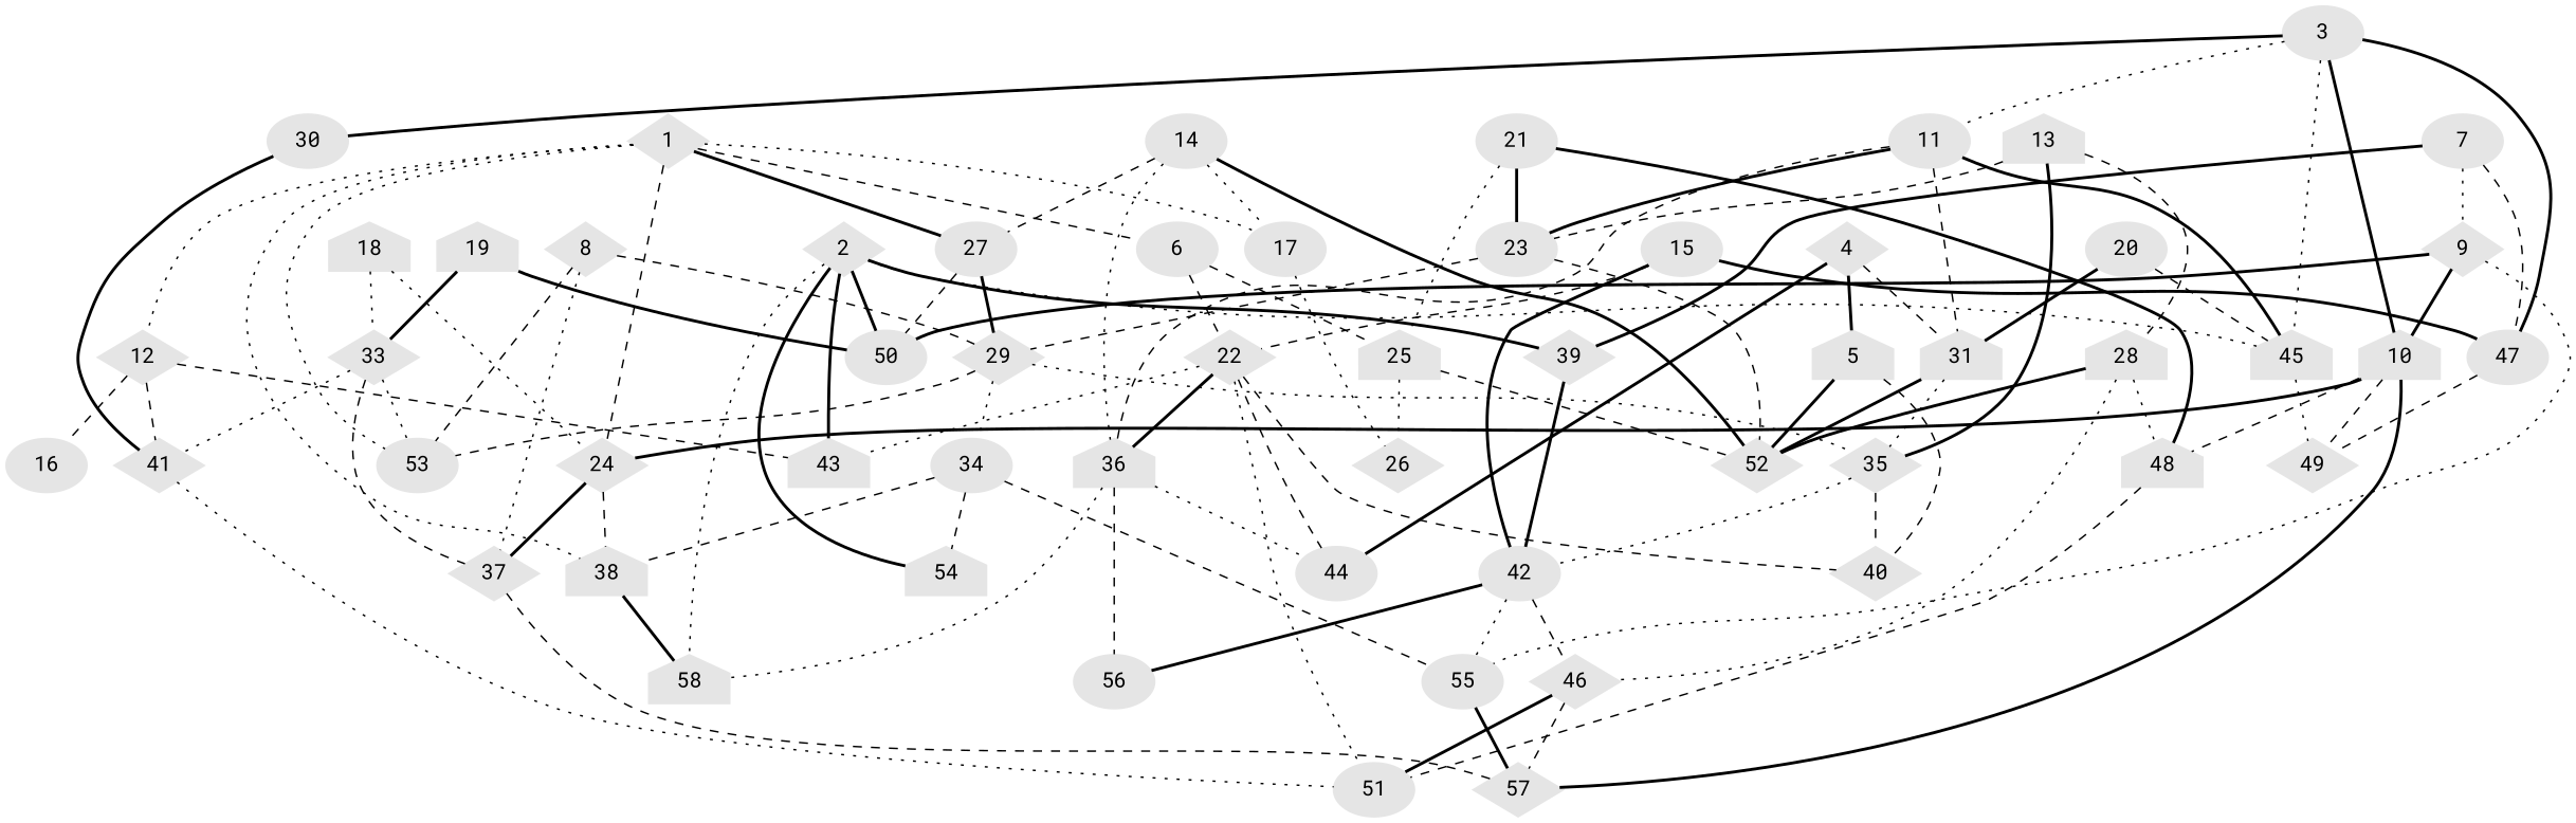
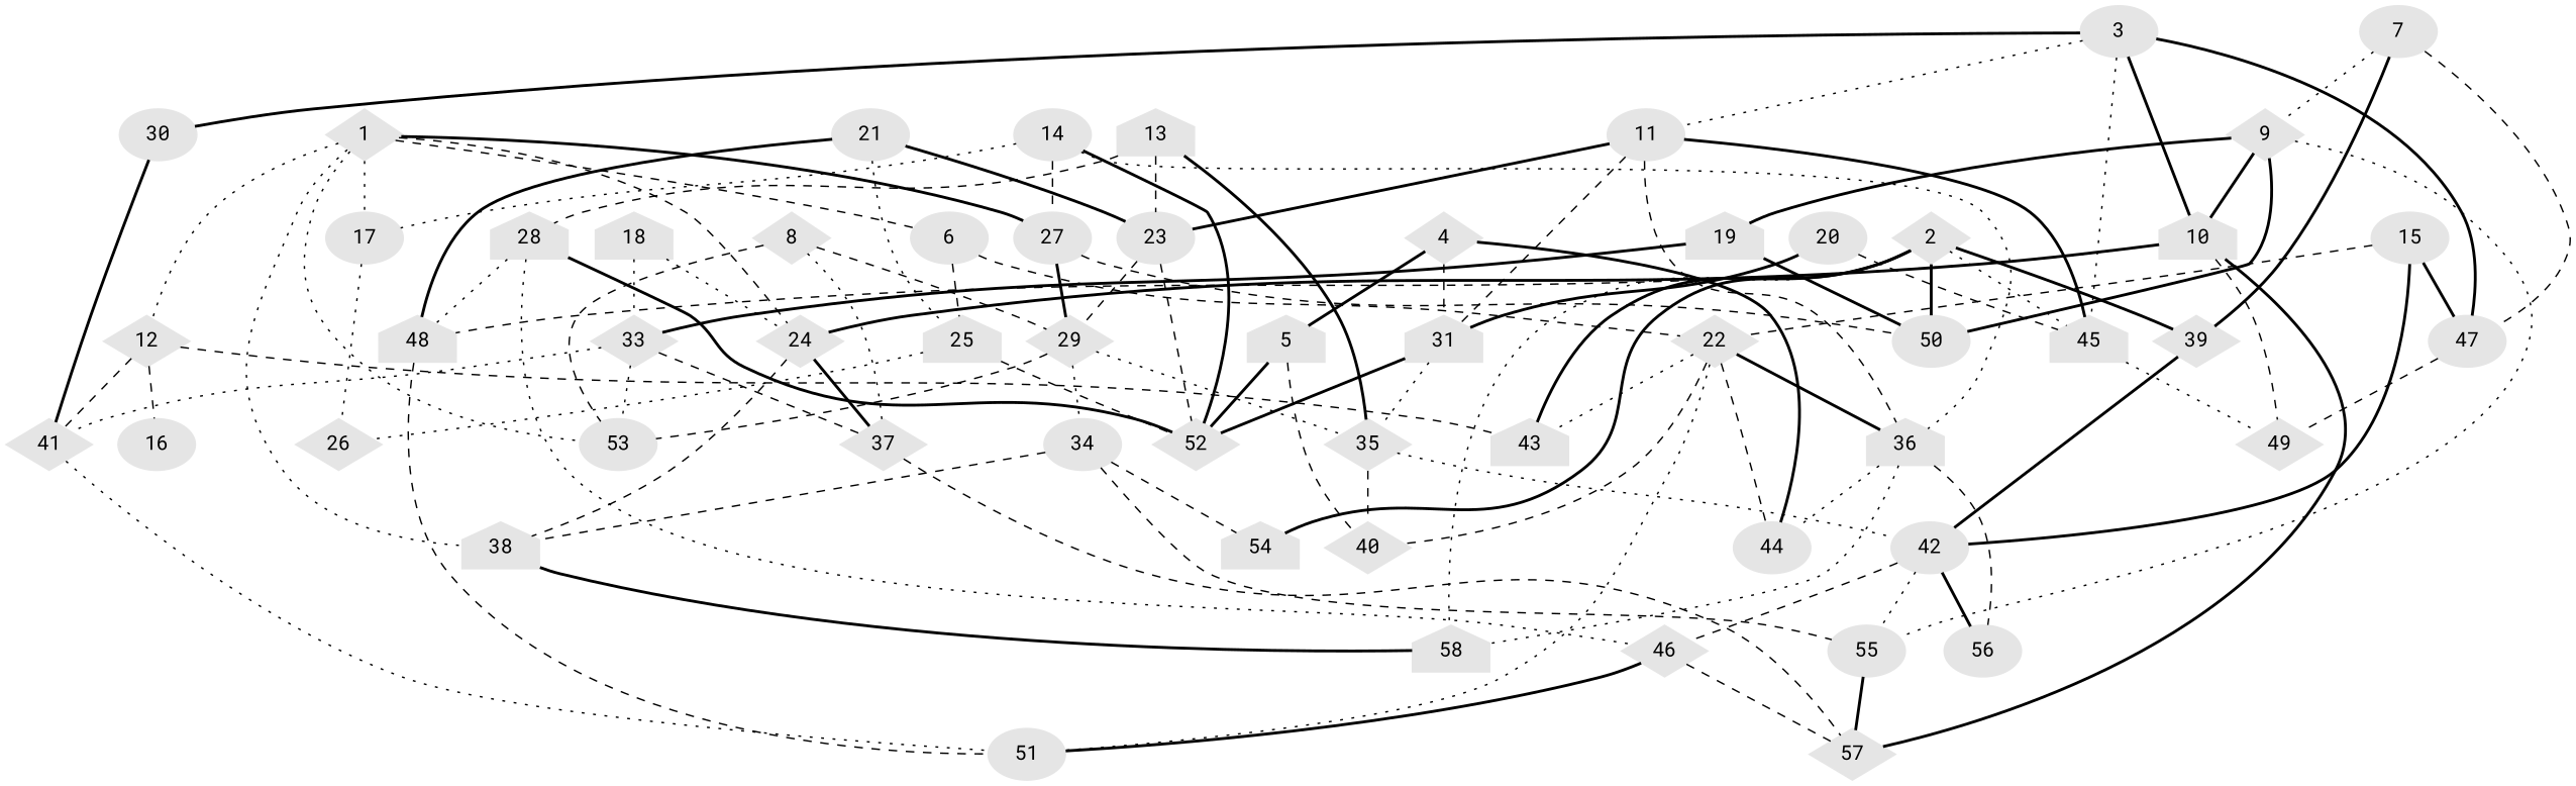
  graph {
    fontname="Roboto Mono"
    node [color=gray90 fontname="Roboto Mono" shape=ellipse style=filled]
    edge [fontname="Roboto Mono" style=dashed]
    1 [shape=diamond]
    6
    12 [shape=diamond]
    17
    24 [shape=diamond]
    27
    38 [shape=house]
    53
    22 [shape=diamond]
    25 [shape=house]
    43 [shape=house]
    16
    41 [shape=diamond]
    26 [shape=diamond]
    37 [shape=diamond]
    50
    29 [shape=diamond]
    58 [shape=house]
    2 [shape=diamond]
    39 [shape=diamond]
    45 [shape=house]
    54 [shape=house]
    42
    49 [shape=diamond]
    3
    10 [shape=house]
    11
    30
    47
    48 [shape=house]
    57 [shape=diamond]
    31 [shape=house]
    23
    36 [shape=house]
    4 [shape=diamond]
    5 [shape=house]
    44
    40 [shape=diamond]
    52 [shape=diamond]
    35 [shape=diamond]
    51
    7
    9 [shape=diamond]
    19 [shape=house]
    55
    8 [shape=diamond]
    34
    33 [shape=diamond]
    56
    13 [shape=house]
    28 [shape=house]
    46 [shape=diamond]
    14
    15
    18 [shape=house]
    20
    21
    1 -- 6
    1 -- 12 [style=dotted]
    1 -- 17 [style=dotted]
    1 -- 24
    1 -- 27 [style=bold]
    1 -- 38 [style=dotted]
    1 -- 53 [style=dotted]
    6 -- 22
    6 -- 25
    12 -- 43
    12 -- 16
    12 -- 41
    17 -- 26 [style=dotted]
    24 -- 38
    24 -- 37 [style=bold]
    27 -- 50
    27 -- 29 [style=bold]
    38 -- 58 [style=bold]
    22 -- 43 [style=dotted]
    22 -- 36 [style=bold]
    22 -- 44
    22 -- 40
    22 -- 51 [style=dotted]
    25 -- 26 [style=dotted]
    25 -- 52
    41 -- 51 [style=dotted]
    37 -- 57
    29 -- 53
    29 -- 35 [style=dotted]
    29 -- 34 [style=dotted]
    2 -- 43 [style=bold]
    2 -- 50 [style=bold]
    2 -- 58 [style=dotted]
    2 -- 39 [style=bold]
    2 -- 45 [style=dotted]
    2 -- 54 [style=bold]
    39 -- 42 [style=bold]
    45 -- 49 [style=dotted]
    42 -- 55 [style=dotted]
    42 -- 56 [style=bold]
    42 -- 46
    3 -- 45 [style=dotted]
    3 -- 10 [style=bold]
    3 -- 11 [style=dotted]
    3 -- 30 [style=bold]
    3 -- 47 [style=bold]
    10 -- 24 [style=bold]
    10 -- 49
    10 -- 48
    10 -- 57 [style=bold]
    11 -- 45 [style=bold]
    11 -- 31
    11 -- 23 [style=bold]
    11 -- 36
    30 -- 41 [style=bold]
    47 -- 49
    48 -- 51
    31 -- 52 [style=bold]
    31 -- 35 [style=dotted]
    23 -- 29
    23 -- 52
    36 -- 58 [style=dotted]
    36 -- 44 [style=dotted]
    36 -- 56
    4 -- 31
    4 -- 5 [style=bold]
    4 -- 44 [style=bold]
    5 -- 40
    5 -- 52 [style=bold]
    35 -- 42 [style=dotted]
    35 -- 40
    7 -- 39 [style=bold]
    7 -- 47
    7 -- 9 [style=dotted]
    9 -- 50 [style=bold]
    9 -- 10 [style=bold]
+   9 -- 19 [style=bold]
    9 -- 55 [style=dotted]
    19 -- 50 [style=bold]
    19 -- 33 [style=bold]
    55 -- 57 [style=bold]
    8 -- 53
    8 -- 37 [style=dotted]
    8 -- 29
    34 -- 38
    34 -- 54
    34 -- 55
    33 -- 53 [style=dotted]
    33 -- 41 [style=dotted]
    33 -- 37
    13 -- 23
    13 -- 35 [style=bold]
    13 -- 28
    28 -- 48 [style=dotted]
    28 -- 52 [style=bold]
    28 -- 46 [style=dotted]
    46 -- 57
    46 -- 51 [style=bold]
    14 -- 17 [style=dotted]
    14 -- 27
    14 -- 36 [style=dotted]
    14 -- 52 [style=bold]
    15 -- 22
    15 -- 42 [style=bold]
    15 -- 47 [style=bold]
    18 -- 24 [style=dotted]
    18 -- 33 [style=dotted]
    20 -- 45
    20 -- 31 [style=bold]
    21 -- 25 [style=dotted]
    21 -- 48 [style=bold]
    21 -- 23 [style=bold]
  }
